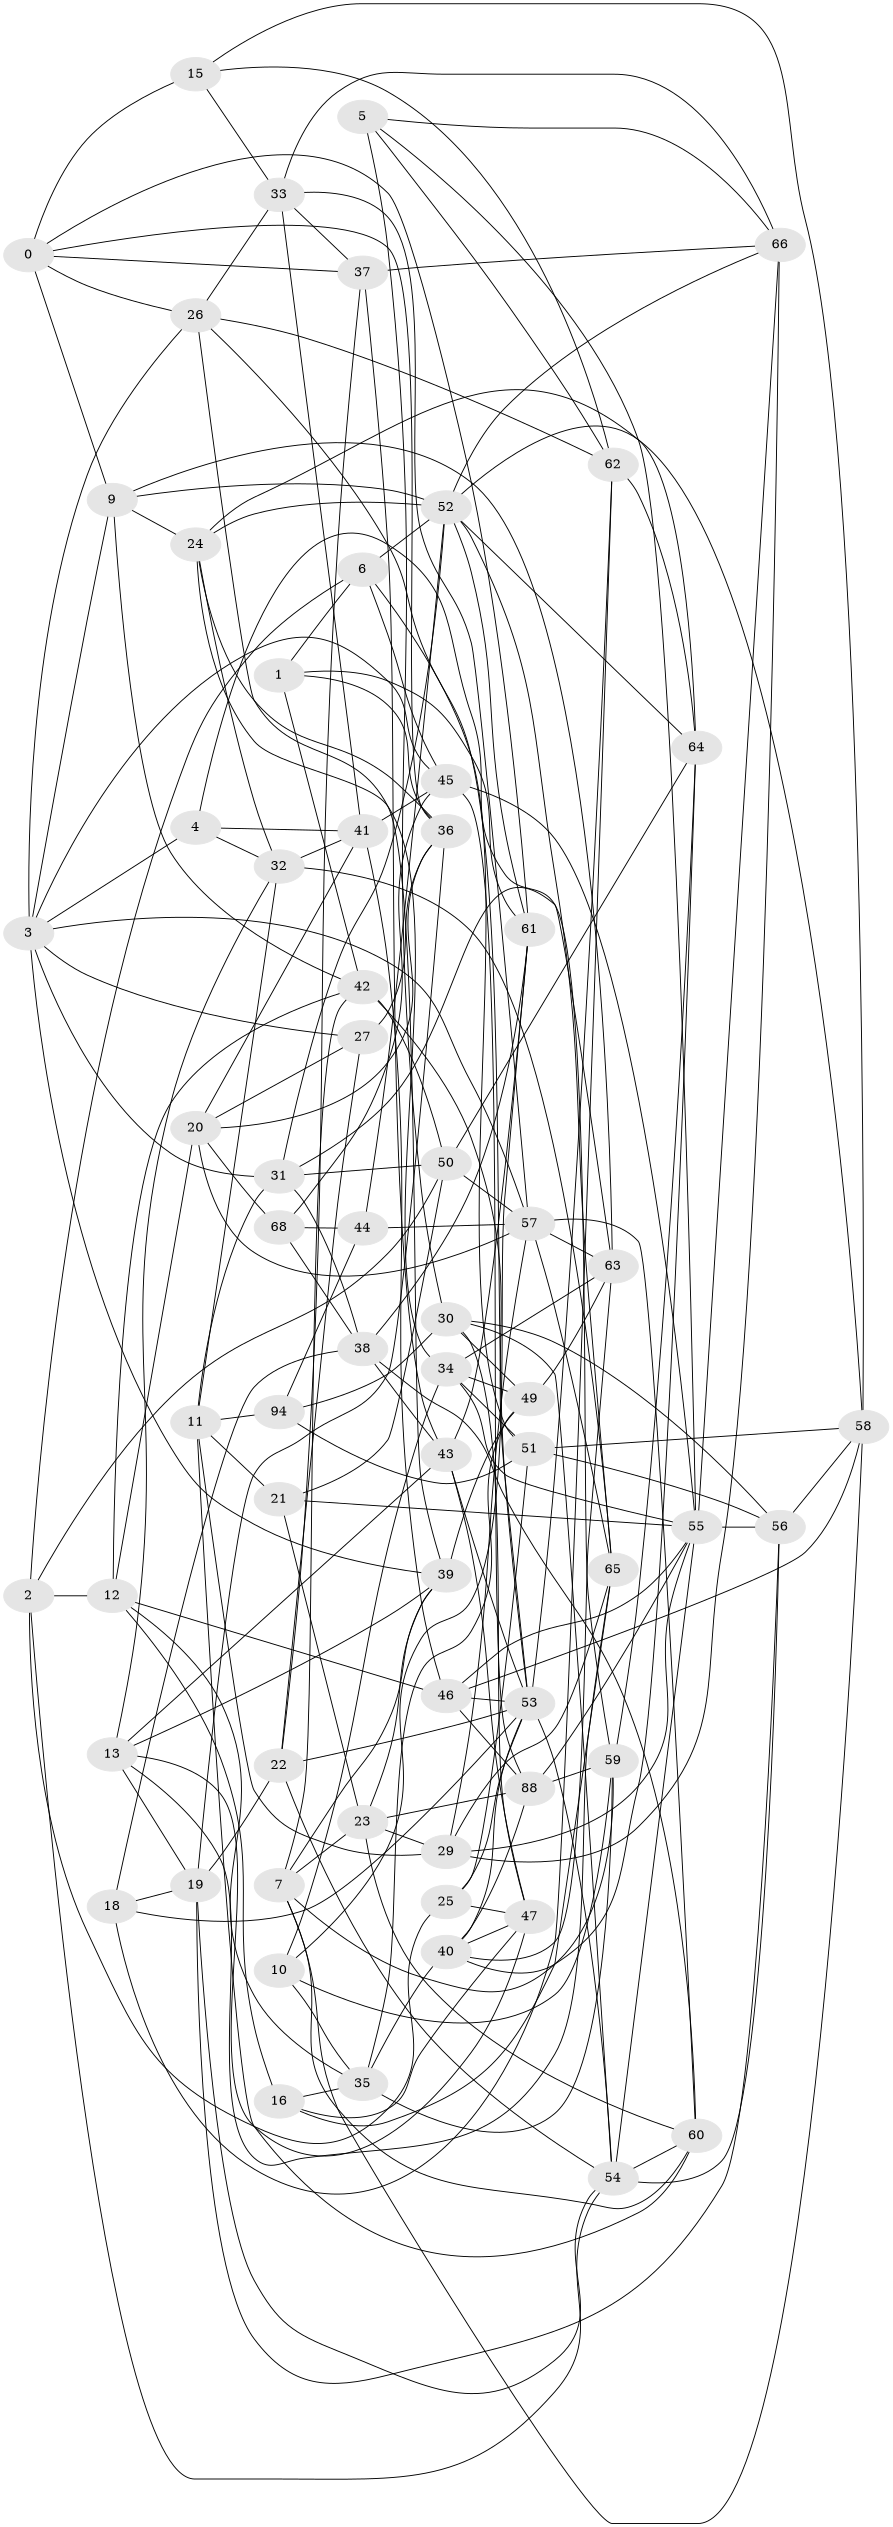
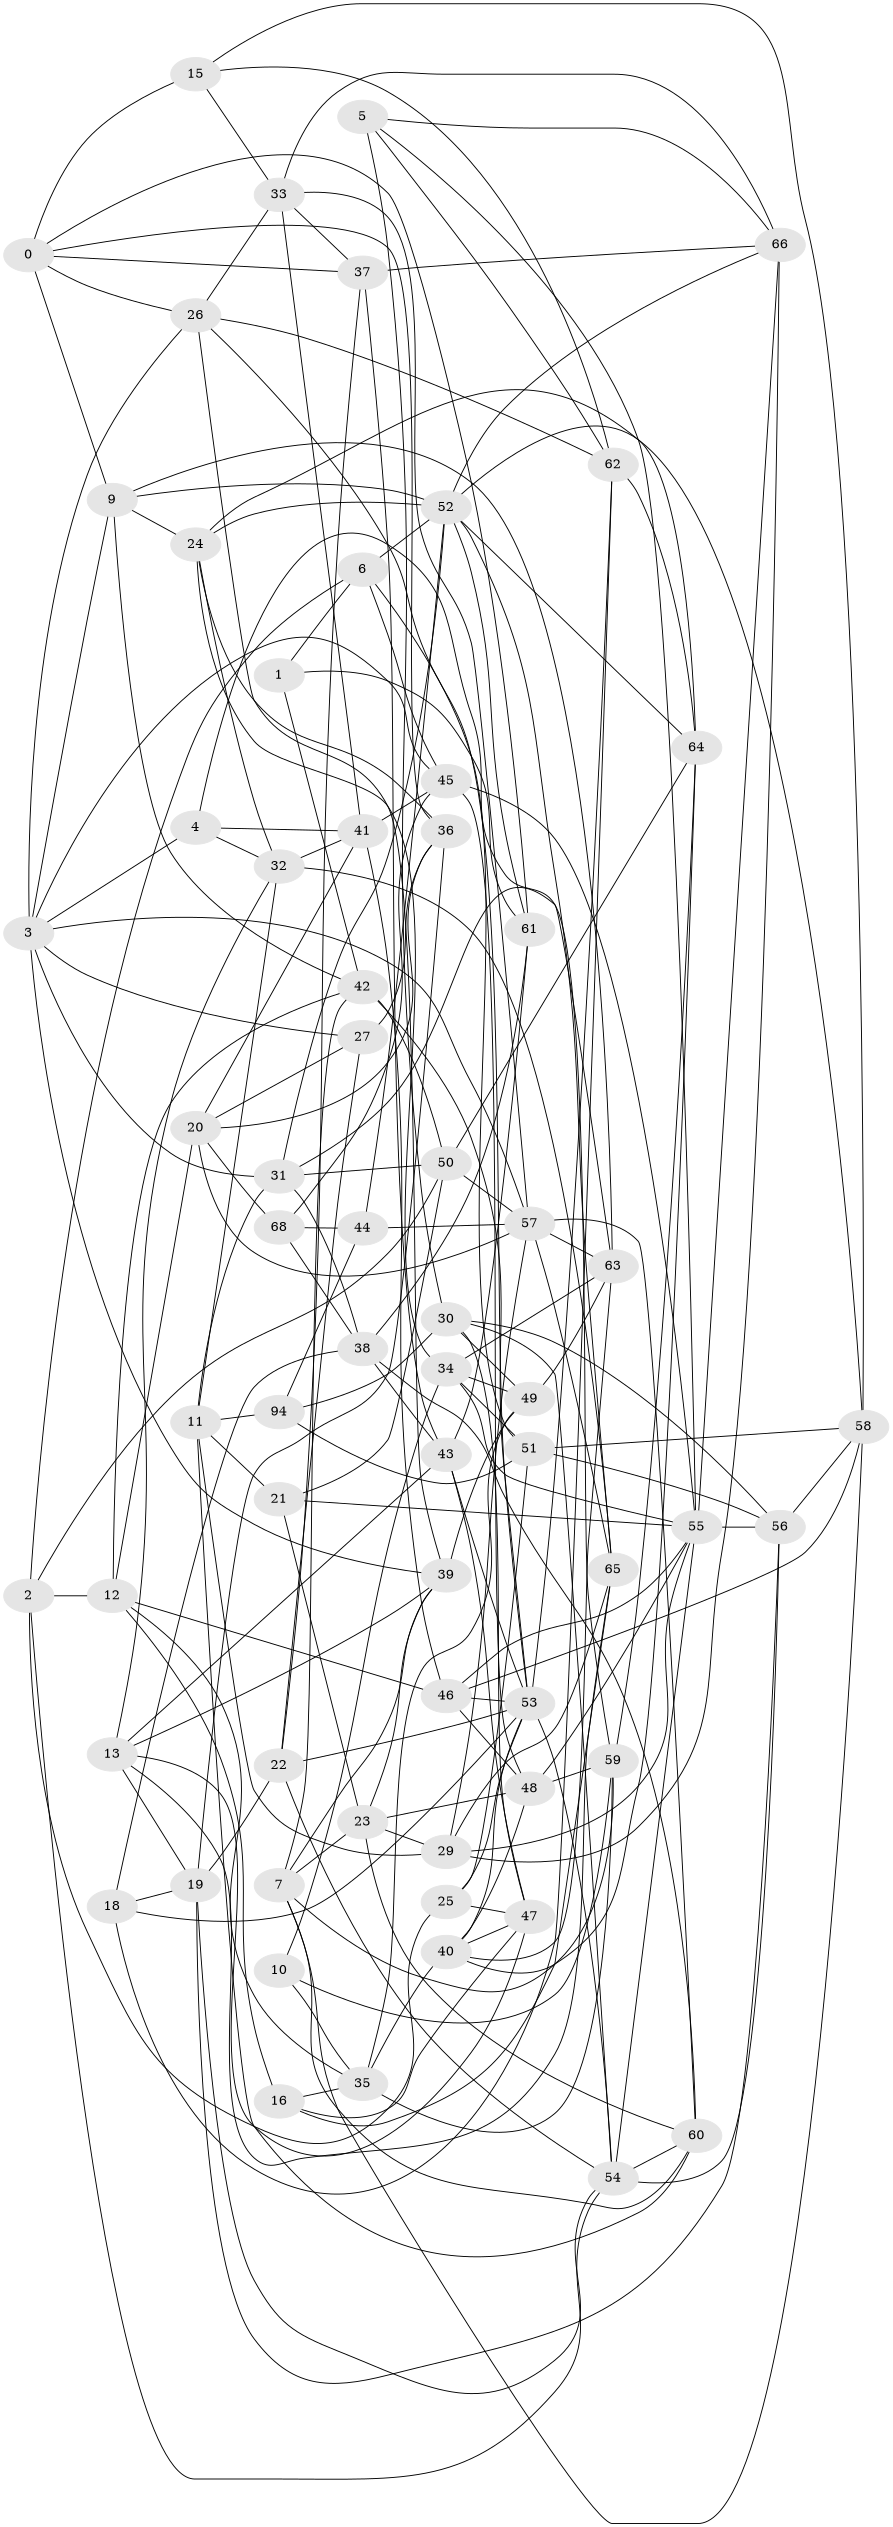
  graph {
    rankdir=LR
    node [color=gray90 style=filled]
    edge [weight=1.0]
    1
    6
    36
    42
    61
    45
    51
    52
    50
    53
    2
    12
    25
    54
    35
    16
    20
    46
    47
    57
    64
    55
    60
    56
    63
    65
    3
    4
    9
    26
    27
    31
    39
    32
    41
    59
    24
    62
    33
    38
    49
-   48 [label=88]
+   48
    5
    30
    66
    58
    7
    23
    29
    n50 [label=0]
    15
    37
    43
    34
    10
    40
    11
    n58 [label=94]
    21
    44
    n61 [label=68]
    13
    19
    22
    18
    1 -- 6 [weight=2.0]
-   1 -- 36
    1 -- 42
    1 -- 61
    6 -- 45
    6 -- 51
    6 -- 52
    42 -- 50
    42 -- 53
    45 -- 55
    45 -- 48
    51 -- 56
    51 -- 58
    52 -- 61
    52 -- 64
    52 -- 65
    52 -- 66
    52 -- 58
    50 -- 57
    50 -- 64
    53 -- 54
    53 -- 62
    2 -- 6
    2 -- 50
    2 -- 12
    2 -- 25
    2 -- 54
    12 -- 42
    12 -- 35
    12 -- 16
    12 -- 20
    12 -- 46
    25 -- 51
    25 -- 53
    25 -- 47
    54 -- 55
    54 -- 60 [weight=2.0]
    54 -- 56 [weight=2.0]
    35 -- 59
    35 -- 49
    35 -- 40
    16 -- 35
    16 -- 47
    16 -- 65
    20 -- 36
    20 -- 57
    20 -- 27
    20 -- 41
    20 -- n61
    46 -- 53
    46 -- 55
    46 -- 48
    46 -- 58
    57 -- 60
    57 -- 63
    57 -- 65
    55 -- 56
    55 -- 66
    56 -- 58
    3 -- 45
    3 -- 57
    3 -- 4
    3 -- 9
    3 -- 26
    3 -- 27
    3 -- 31
    3 -- 39
    4 -- 32
    4 -- 41
    4 -- 59
    9 -- 42
    9 -- 52
    9 -- 63
    9 -- 24
    26 -- 53
    26 -- 39
    26 -- 62
    26 -- 33
    27 -- 36
    31 -- 52
    31 -- 50
    31 -- 63
    31 -- 38
    39 -- 49
    32 -- 65
    32 -- 41
    41 -- 45
    41 -- 46
    59 -- 64
    24 -- 36
    24 -- 52
    24 -- 64
    24 -- 32
    24 -- 34
    62 -- 64
    33 -- 57
    33 -- 41
    33 -- 66
    33 -- 37
    38 -- 61
    38 -- 60
    38 -- 43
    49 -- 63
    48 -- 55
    48 -- 59
    5 -- 55
    5 -- 62
    5 -- 30
    5 -- 66
    30 -- 54
    30 -- 47
    30 -- 56
    30 -- 49
    7 -- 42
    7 -- 60
    7 -- 39
    7 -- 59
    7 -- 58
    7 -- 23
    23 -- 60
    23 -- 39
    23 -- 48
    23 -- 29
    29 -- 57
    29 -- 55
    29 -- 65
    29 -- 66
    n50 -- 36
    n50 -- 61
    n50 -- 9
    n50 -- 26
    n50 -- 15
    n50 -- 37
    15 -- 62
    15 -- 33
    15 -- 58
    37 -- 66
    37 -- 43
    43 -- 61
    43 -- 53
    43 -- 47
    34 -- 51
    34 -- 55
    34 -- 63
    34 -- 49
-   10 -- 61
    10 -- 35
    10 -- 59
    10 -- 34
    40 -- 53
    40 -- 47
    40 -- 64
    40 -- 63
    40 -- 48
    11 -- 60
    11 -- 31
    11 -- 32
    11 -- 29
    11 -- n58
    11 -- 21
    n58 -- 51
    n58 -- 30
    n58 -- 44
    21 -- 50
    21 -- 55
    21 -- 23
    44 -- 52
    44 -- 57
    n61 -- 45
    n61 -- 38
    n61 -- 44
    13 -- 47
    13 -- 65
    13 -- 39
    13 -- 32
    13 -- 43
    13 -- 19
    19 -- 36
    19 -- 54
    19 -- 56
    19 -- 22
    22 -- 53
    22 -- 54
    22 -- 27
    22 -- 37 [weight=2.0]
    18 -- 53
    18 -- 62
    18 -- 38
    18 -- 19
  }
